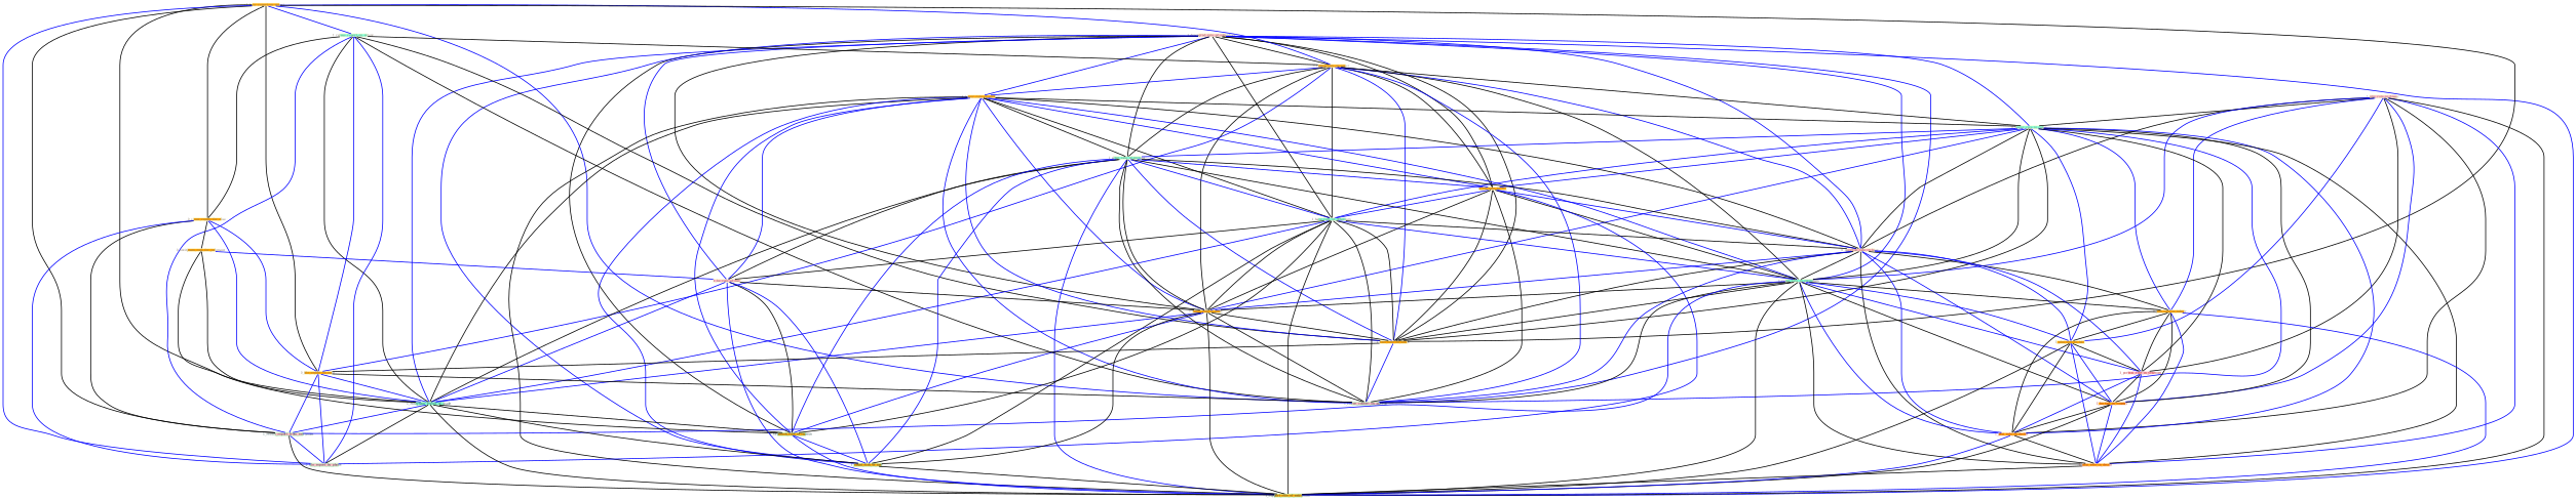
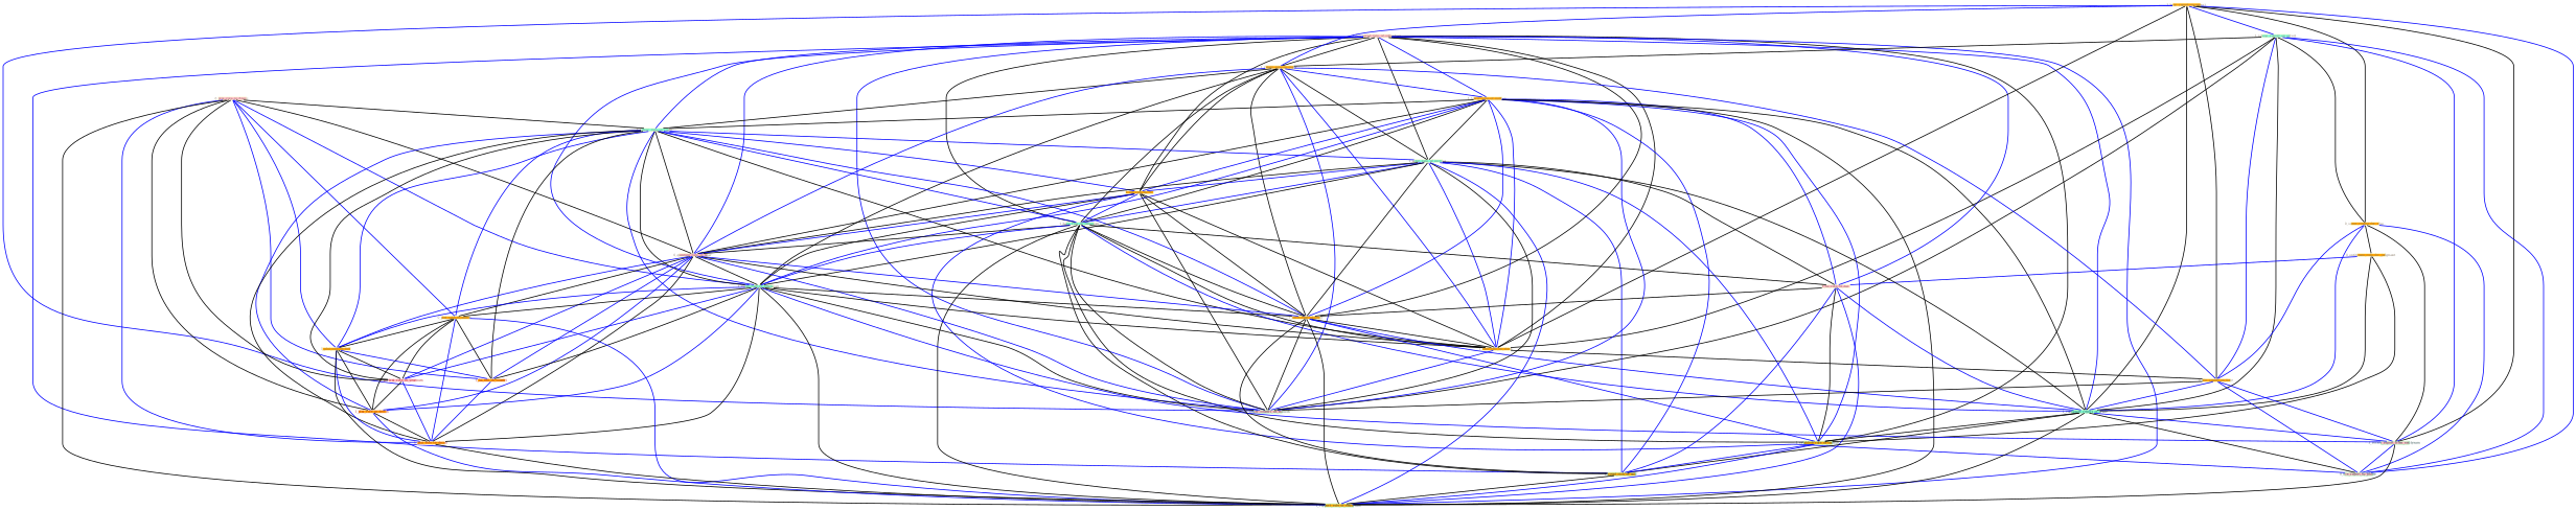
  graph {
    node [color="#ffffe0" fillcolor=orange fixedsize=true fontcolor="#8b7d6b" fontsize=4 shape=polygon style=filled]
    edge [color=black w=1]
    "1_downgrad_rate_of_subsidiari " [fillcolor=lightpink height=.06 width=.5]
    "1_hear_report_on_experi " [height=.06 width=.5]
    "1_releas_report_on_extent " [fillcolor=aquamarine height=.06 width=.5]
    "0_plai_role_in_financ " [fillcolor=lightpink height=.06 width=.5]
    "1_retain_rate_on_paper " [height=.06 width=.5]
    "1_lower_rate_of_million " [height=.06 width=.5]
    "0_scour_report_for_clue " [height=.06 width=.5]
    "0_lower_rate_in_come " [fillcolor=aquamarine height=.06 width=.5]
    "0_entitynam_rule_for_judgment " [height=.06 width=.5]
    "1_alter_rate_of_increas " [fillcolor=aquamarine height=.06 width=.5]
    "0_cut_rate_by_% " [height=.06 width=.5]
    "1_have_rate_of_othernum " [fillcolor=aquamarine height=.06 width=.5]
    "1_be_rule_of_dai " [fillcolor=lightpink height=.06 width=.5]
    "0_question_rate_in_hear " [fillcolor=lightpink height=.06 width=.5]
    "1_relax_rate_in_entitynam " [fillcolor=aquamarine height=.06 width=.5]
    "0_plai_role_in_takeov " [height=.06 width=.5]
    "1_carri_rate_of_point " [height=.06 width=.5]
    "1_rais_rate_on_stock " [height=.06 width=.5]
    "1_plai_role_in_fall " [height=.06 width=.5]
    "0_file_report_on_time " [height=.06 width=.5]
    "1_portrai_role_in_yearnum " [color="#fff0f5" fillcolor=lightpink fontcolor="#b22222" height=.06 width=.5]
    n22 [color="#fff0f5" fontcolor="#b22222" height=.06 label="1_ha_fall_in_countri" width=.5]
    "1_plai_role_in_declin " [color="#fff0f5" fontcolor="#b22222" height=.06 width=.5]
    "1_plai_role_in_decad " [color="#fff0f5" fontcolor="#b22222" height=.06 width=.5]
    n25 [color="#BDFCC9" fillcolor=lightpink fontcolor="#2f4f4f" height=.06 label="1_lower_countri_on_million" width=.5]
    "1_entitynam_report_of_trade " [color="#BDFCC9" fillcolor=aquamarine fontcolor="#2f4f4f" height=.06 width=.5]
    "1_establish_rule_of_immun " [color="#BDFCC9" fontcolor="#2f4f4f" height=.06 width=.5]
    "1_count_risk_of_new " [color="#BDFCC9" fontcolor="#2f4f4f" height=.06 width=.5]
    "1_support_role_of_entitynam " [color="#BDFCC9" fontcolor="#2f4f4f" height=.06 width=.5]
    "1_receiv_report_from_entitynam " [color="#BDFCC9" fillcolor=lightpink fontcolor="#2f4f4f" height=.06 width=.5]
    "0_file_report_by_phone " [color="#BDFCC9" fillcolor=lightpink fontcolor="#2f4f4f" height=.06 width=.5]
    subgraph sub_1 {
      "1_downgrad_rate_of_subsidiari "
      "1_hear_report_on_experi "
      "1_releas_report_on_extent "
      "0_plai_role_in_financ "
      "1_retain_rate_on_paper "
      "1_lower_rate_of_million "
      "0_scour_report_for_clue "
      "0_lower_rate_in_come "
      "0_entitynam_rule_for_judgment "
      "1_alter_rate_of_increas "
      "0_cut_rate_by_% "
      "1_have_rate_of_othernum "
      "1_be_rule_of_dai "
      "0_question_rate_in_hear "
      "1_relax_rate_in_entitynam "
      "0_plai_role_in_takeov "
      "1_carri_rate_of_point "
      "1_rais_rate_on_stock "
      "1_plai_role_in_fall "
      "0_file_report_on_time "
    }
    subgraph sub_2 {
      "1_portrai_role_in_yearnum "
      n22
      "1_plai_role_in_declin "
      "1_plai_role_in_decad "
    }
    "1_downgrad_rate_of_subsidiari " -- "1_retain_rate_on_paper "
    "1_downgrad_rate_of_subsidiari " -- "1_lower_rate_of_million " [color=blue w=2]
    "1_downgrad_rate_of_subsidiari " -- "0_lower_rate_in_come " [color=blue]
    "1_downgrad_rate_of_subsidiari " -- "1_alter_rate_of_increas " [w=2]
    "1_downgrad_rate_of_subsidiari " -- "0_cut_rate_by_% "
    "1_downgrad_rate_of_subsidiari " -- "1_have_rate_of_othernum " [w=2]
    "1_downgrad_rate_of_subsidiari " -- "1_be_rule_of_dai " [color=blue]
    "1_downgrad_rate_of_subsidiari " -- "0_question_rate_in_hear " [color=blue]
    "1_downgrad_rate_of_subsidiari " -- "1_relax_rate_in_entitynam " [color=blue]
    "1_downgrad_rate_of_subsidiari " -- "1_carri_rate_of_point " [w=2]
    "1_downgrad_rate_of_subsidiari " -- "1_rais_rate_on_stock "
    "1_downgrad_rate_of_subsidiari " -- n25 [color=blue]
    "1_downgrad_rate_of_subsidiari " -- "1_entitynam_report_of_trade " [color=blue]
    "1_downgrad_rate_of_subsidiari " -- "1_establish_rule_of_immun "
    "1_downgrad_rate_of_subsidiari " -- "1_count_risk_of_new " [color=blue]
    "1_downgrad_rate_of_subsidiari " -- "1_support_role_of_entitynam " [color=blue]
    "1_hear_report_on_experi " -- "1_releas_report_on_extent " [color=blue w=2]
    "1_hear_report_on_experi " -- "1_retain_rate_on_paper " [color=blue]
    "1_hear_report_on_experi " -- "0_scour_report_for_clue "
    "1_hear_report_on_experi " -- "1_rais_rate_on_stock "
    "1_hear_report_on_experi " -- "0_file_report_on_time " [w=2]
    "1_hear_report_on_experi " -- n25 [color=blue]
    "1_hear_report_on_experi " -- "1_entitynam_report_of_trade "
    "1_hear_report_on_experi " -- "1_receiv_report_from_entitynam "
    "1_hear_report_on_experi " -- "0_file_report_by_phone " [color=blue]
    "1_releas_report_on_extent " -- "1_retain_rate_on_paper "
    "1_releas_report_on_extent " -- "0_scour_report_for_clue "
    "1_releas_report_on_extent " -- "1_rais_rate_on_stock "
    "1_releas_report_on_extent " -- "0_file_report_on_time " [color=blue w=2]
    "1_releas_report_on_extent " -- n25
    "1_releas_report_on_extent " -- "1_entitynam_report_of_trade "
    "1_releas_report_on_extent " -- "1_receiv_report_from_entitynam " [color=blue]
    "1_releas_report_on_extent " -- "0_file_report_by_phone " [color=blue]
    "0_plai_role_in_financ " -- "0_lower_rate_in_come "
    "0_plai_role_in_financ " -- "0_question_rate_in_hear "
    "0_plai_role_in_financ " -- "1_relax_rate_in_entitynam " [color=blue]
    "0_plai_role_in_financ " -- "0_plai_role_in_takeov " [color=blue w=3]
    "0_plai_role_in_financ " -- "1_plai_role_in_fall " [color=blue w=3]
    "0_plai_role_in_financ " -- "1_portrai_role_in_yearnum " [w=2]
    "0_plai_role_in_financ " -- n22 [color=blue w=2]
    "0_plai_role_in_financ " -- "1_plai_role_in_declin " [w=3]
    "0_plai_role_in_financ " -- "1_plai_role_in_decad " [color=blue w=3]
    "0_plai_role_in_financ " -- "1_support_role_of_entitynam "
    "1_retain_rate_on_paper " -- "1_lower_rate_of_million " [color=blue]
    "1_retain_rate_on_paper " -- "0_lower_rate_in_come "
    "1_retain_rate_on_paper " -- "1_alter_rate_of_increas "
    "1_retain_rate_on_paper " -- "0_cut_rate_by_% "
    "1_retain_rate_on_paper " -- "1_have_rate_of_othernum "
    "1_retain_rate_on_paper " -- "0_question_rate_in_hear " [color=blue]
    "1_retain_rate_on_paper " -- "1_relax_rate_in_entitynam "
    "1_retain_rate_on_paper " -- "1_carri_rate_of_point "
    "1_retain_rate_on_paper " -- "1_rais_rate_on_stock " [color=blue w=2]
    "1_retain_rate_on_paper " -- "0_file_report_on_time " [color=blue]
    "1_retain_rate_on_paper " -- n25 [color=blue w=2]
    "1_lower_rate_of_million " -- "0_lower_rate_in_come " [w=2]
    "1_lower_rate_of_million " -- "1_alter_rate_of_increas " [w=2]
    "1_lower_rate_of_million " -- "0_cut_rate_by_% " [color=blue]
    "1_lower_rate_of_million " -- "1_have_rate_of_othernum " [w=2]
    "1_lower_rate_of_million " -- "1_be_rule_of_dai " [color=blue]
    "1_lower_rate_of_million " -- "0_question_rate_in_hear "
    "1_lower_rate_of_million " -- "1_relax_rate_in_entitynam " [color=blue]
    "1_lower_rate_of_million " -- "1_carri_rate_of_point " [color=blue w=2]
    "1_lower_rate_of_million " -- "1_rais_rate_on_stock " [color=blue]
    "1_lower_rate_of_million " -- n25 [color=blue w=3]
    "1_lower_rate_of_million " -- "1_entitynam_report_of_trade "
    "1_lower_rate_of_million " -- "1_establish_rule_of_immun " [color=blue]
    "1_lower_rate_of_million " -- "1_count_risk_of_new " [color=blue]
    "1_lower_rate_of_million " -- "1_support_role_of_entitynam "
    "0_scour_report_for_clue " -- "0_entitynam_rule_for_judgment "
    "0_scour_report_for_clue " -- "0_file_report_on_time " [color=blue]
    "0_scour_report_for_clue " -- "1_entitynam_report_of_trade " [color=blue]
    "0_scour_report_for_clue " -- "1_receiv_report_from_entitynam "
    "0_scour_report_for_clue " -- "0_file_report_by_phone " [color=blue]
    "0_lower_rate_in_come " -- "1_alter_rate_of_increas " [color=blue]
    "0_lower_rate_in_come " -- "0_cut_rate_by_% " [color=blue]
    "0_lower_rate_in_come " -- "1_have_rate_of_othernum " [color=blue]
    "0_lower_rate_in_come " -- "0_question_rate_in_hear " [w=2]
    "0_lower_rate_in_come " -- "1_relax_rate_in_entitynam " [w=2]
    "0_lower_rate_in_come " -- "0_plai_role_in_takeov " [color=blue]
    "0_lower_rate_in_come " -- "1_carri_rate_of_point " [color=blue]
    "0_lower_rate_in_come " -- "1_rais_rate_on_stock "
    "0_lower_rate_in_come " -- "1_plai_role_in_fall " [color=blue]
    "0_lower_rate_in_come " -- "1_portrai_role_in_yearnum "
    "0_lower_rate_in_come " -- n22
    "0_lower_rate_in_come " -- "1_plai_role_in_declin " [color=blue]
    "0_lower_rate_in_come " -- "1_plai_role_in_decad "
    "0_lower_rate_in_come " -- n25 [color=blue w=2]
    "0_entitynam_rule_for_judgment " -- "1_be_rule_of_dai " [color=blue]
    "0_entitynam_rule_for_judgment " -- "1_entitynam_report_of_trade "
    "0_entitynam_rule_for_judgment " -- "1_establish_rule_of_immun "
    "1_alter_rate_of_increas " -- "0_cut_rate_by_% " [color=blue]
    "1_alter_rate_of_increas " -- "1_have_rate_of_othernum " [color=blue w=2]
    "1_alter_rate_of_increas " -- "1_be_rule_of_dai "
    "1_alter_rate_of_increas " -- "0_question_rate_in_hear "
    "1_alter_rate_of_increas " -- "1_relax_rate_in_entitynam "
    "1_alter_rate_of_increas " -- "1_carri_rate_of_point " [w=2]
    "1_alter_rate_of_increas " -- "1_rais_rate_on_stock " [color=blue]
    "1_alter_rate_of_increas " -- n25
    "1_alter_rate_of_increas " -- "1_entitynam_report_of_trade "
    "1_alter_rate_of_increas " -- "1_establish_rule_of_immun " [color=blue]
    "1_alter_rate_of_increas " -- "1_count_risk_of_new " [color=blue]
    "1_alter_rate_of_increas " -- "1_support_role_of_entitynam " [color=blue]
    "0_cut_rate_by_% " -- "1_have_rate_of_othernum " [color=blue]
    "0_cut_rate_by_% " -- "0_question_rate_in_hear " [color=blue]
    "0_cut_rate_by_% " -- "1_relax_rate_in_entitynam "
    "0_cut_rate_by_% " -- "1_carri_rate_of_point "
    "0_cut_rate_by_% " -- "1_rais_rate_on_stock "
    "0_cut_rate_by_% " -- n25
    "0_cut_rate_by_% " -- "0_file_report_by_phone " [color=blue]
    "1_have_rate_of_othernum " -- "1_be_rule_of_dai "
    "1_have_rate_of_othernum " -- "0_question_rate_in_hear "
    "1_have_rate_of_othernum " -- "1_relax_rate_in_entitynam " [color=blue]
    "1_have_rate_of_othernum " -- "1_carri_rate_of_point " [w=2]
    "1_have_rate_of_othernum " -- "1_rais_rate_on_stock "
    "1_have_rate_of_othernum " -- n25
    "1_have_rate_of_othernum " -- "1_entitynam_report_of_trade " [color=blue]
    "1_have_rate_of_othernum " -- "1_establish_rule_of_immun "
    "1_have_rate_of_othernum " -- "1_count_risk_of_new "
    "1_have_rate_of_othernum " -- "1_support_role_of_entitynam "
    "1_be_rule_of_dai " -- "1_carri_rate_of_point "
    "1_be_rule_of_dai " -- "1_entitynam_report_of_trade " [color=blue]
    "1_be_rule_of_dai " -- "1_establish_rule_of_immun " [w=2]
    "1_be_rule_of_dai " -- "1_count_risk_of_new " [color=blue]
    "1_be_rule_of_dai " -- "1_support_role_of_entitynam " [color=blue]
    "0_question_rate_in_hear " -- "1_relax_rate_in_entitynam " [w=2]
    "0_question_rate_in_hear " -- "0_plai_role_in_takeov "
    "0_question_rate_in_hear " -- "1_carri_rate_of_point " [color=blue]
    "0_question_rate_in_hear " -- "1_rais_rate_on_stock "
    "0_question_rate_in_hear " -- "1_plai_role_in_fall " [color=blue]
    "0_question_rate_in_hear " -- "1_portrai_role_in_yearnum " [color=blue]
    "0_question_rate_in_hear " -- n22 [color=blue]
    "0_question_rate_in_hear " -- "1_plai_role_in_declin " [color=blue]
    "0_question_rate_in_hear " -- "1_plai_role_in_decad "
    "0_question_rate_in_hear " -- n25 [color=blue]
    "1_relax_rate_in_entitynam " -- "0_plai_role_in_takeov "
    "1_relax_rate_in_entitynam " -- "1_carri_rate_of_point "
    "1_relax_rate_in_entitynam " -- "1_rais_rate_on_stock "
    "1_relax_rate_in_entitynam " -- "1_plai_role_in_fall " [color=blue]
    "1_relax_rate_in_entitynam " -- "1_portrai_role_in_yearnum " [color=blue]
    "1_relax_rate_in_entitynam " -- n22
    "1_relax_rate_in_entitynam " -- "1_plai_role_in_declin " [color=blue]
    "1_relax_rate_in_entitynam " -- "1_plai_role_in_decad "
    "1_relax_rate_in_entitynam " -- n25
    "1_relax_rate_in_entitynam " -- "1_support_role_of_entitynam "
    "1_relax_rate_in_entitynam " -- "1_receiv_report_from_entitynam " [color=blue]
    "0_plai_role_in_takeov " -- "1_plai_role_in_fall " [w=3]
    "0_plai_role_in_takeov " -- "1_portrai_role_in_yearnum " [w=2]
    "0_plai_role_in_takeov " -- n22 [w=2]
    "0_plai_role_in_takeov " -- "1_plai_role_in_declin " [w=3]
    "0_plai_role_in_takeov " -- "1_plai_role_in_decad " [color=blue w=3]
    "0_plai_role_in_takeov " -- "1_support_role_of_entitynam " [color=blue]
    "1_carri_rate_of_point " -- "1_rais_rate_on_stock "
    "1_carri_rate_of_point " -- n25
    "1_carri_rate_of_point " -- "1_entitynam_report_of_trade " [color=blue]
    "1_carri_rate_of_point " -- "1_establish_rule_of_immun " [color=blue]
    "1_carri_rate_of_point " -- "1_count_risk_of_new "
    "1_carri_rate_of_point " -- "1_support_role_of_entitynam "
    "1_rais_rate_on_stock " -- "0_file_report_on_time "
    "1_rais_rate_on_stock " -- n25 [color=blue w=2]
    "1_plai_role_in_fall " -- "1_portrai_role_in_yearnum " [w=2]
    "1_plai_role_in_fall " -- n22 [color=blue w=2]
    "1_plai_role_in_fall " -- "1_plai_role_in_declin " [w=3]
    "1_plai_role_in_fall " -- "1_plai_role_in_decad " [color=blue w=3]
    "1_plai_role_in_fall " -- "1_support_role_of_entitynam "
    "0_file_report_on_time " -- n25
    "0_file_report_on_time " -- "1_entitynam_report_of_trade " [color=blue]
    "0_file_report_on_time " -- "1_receiv_report_from_entitynam " [color=blue]
    "0_file_report_on_time " -- "0_file_report_by_phone " [color=blue w=2]
-   "1_portrai_role_in_yearnum " -- n22 [w=2]
-   "1_portrai_role_in_yearnum " -- "1_plai_role_in_declin " [color=blue w=2]
+   "1_portrai_role_in_yearnum " -- "1_plai_role_in_declin " [w=2]
    "1_portrai_role_in_yearnum " -- "1_plai_role_in_decad " [color=blue w=2]
-   n22 -- "1_plai_role_in_declin " [w=2]
    n22 -- "1_plai_role_in_decad " [color=blue w=2]
-   n22 -- "1_support_role_of_entitynam "
    "1_plai_role_in_declin " -- "1_plai_role_in_decad " [w=3]
    "1_plai_role_in_declin " -- "1_support_role_of_entitynam " [color=blue]
    "1_plai_role_in_decad " -- "1_support_role_of_entitynam "
    "1_entitynam_report_of_trade " -- "1_establish_rule_of_immun "
    "1_entitynam_report_of_trade " -- "1_count_risk_of_new "
    "1_entitynam_report_of_trade " -- "1_support_role_of_entitynam "
    "1_entitynam_report_of_trade " -- "1_receiv_report_from_entitynam " [color=blue]
    "1_entitynam_report_of_trade " -- "0_file_report_by_phone "
    "1_establish_rule_of_immun " -- "1_count_risk_of_new " [color=blue]
    "1_establish_rule_of_immun " -- "1_support_role_of_entitynam " [color=blue]
    "1_count_risk_of_new " -- "1_support_role_of_entitynam "
    "1_receiv_report_from_entitynam " -- "1_support_role_of_entitynam "
    "1_receiv_report_from_entitynam " -- "0_file_report_by_phone " [color=blue]
  }
